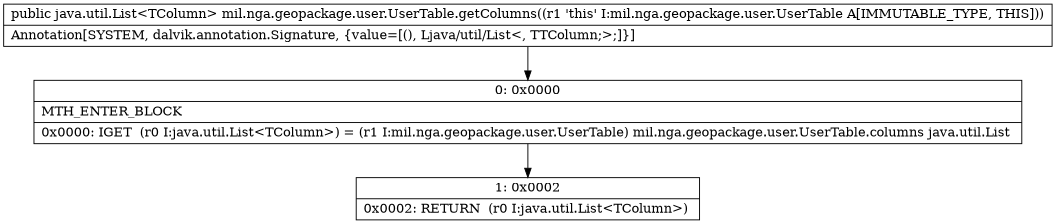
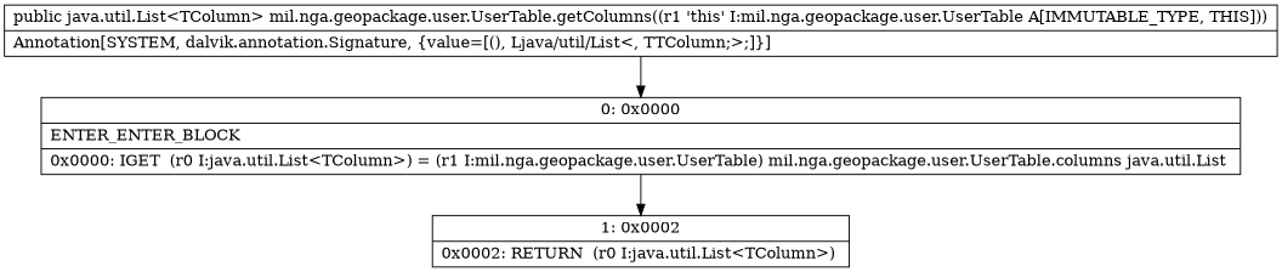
  digraph {
    node [shape=record]
-   n1 [label="{0\:\ 0x0000|MTH_ENTER_BLOCK\l|0x0000: IGET  (r0 I:java.util.List\<TColumn\>) = (r1 I:mil.nga.geopackage.user.UserTable) mil.nga.geopackage.user.UserTable.columns java.util.List \l}"]
+   n1 [label="{0\:\ 0x0000|ENTER_ENTER_BLOCK\l|0x0000: IGET  (r0 I:java.util.List\<TColumn\>) = (r1 I:mil.nga.geopackage.user.UserTable) mil.nga.geopackage.user.UserTable.columns java.util.List \l}"]
    n2 [label="{1\:\ 0x0002|0x0002: RETURN  (r0 I:java.util.List\<TColumn\>) \l}"]
    n3 [label="{public java.util.List\<TColumn\> mil.nga.geopackage.user.UserTable.getColumns((r1 'this' I:mil.nga.geopackage.user.UserTable A[IMMUTABLE_TYPE, THIS]))  | Annotation[SYSTEM, dalvik.annotation.Signature, \{value=[(), Ljava\/util\/List\<, TTColumn;\>;]\}]\l}"]
    n1 -> n2
    n3 -> n1
  }
